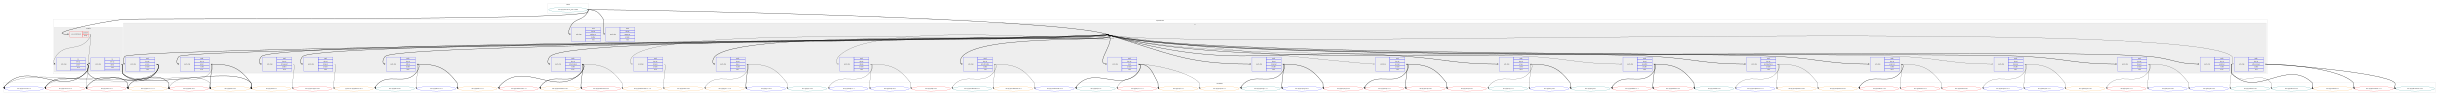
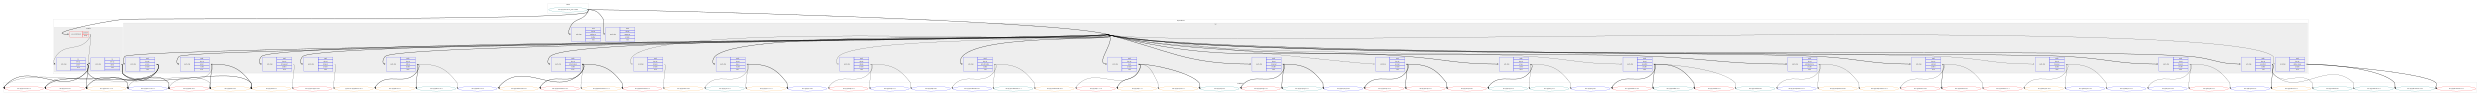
  digraph {
    compound=true
    concentrate=true
    fontname=Ubuntu
    fontsize=10
    newrank=true
    rankdir=TB
    ranksep=1.5
    node [color=blue fontname=Ubuntu fontsize=10]
    edge [arrowhead=vee fontname=Ubuntu headport=w style=bold tailport=e weight=100]
    n1 [color=teal label="dev-qt/qtchooser-0_p20151008" width=4]
    n2 [label=<<TABLE BORDER="0" CELLBORDER="1" CELLSPACING="0" CELLPADDING="4" WIDTH="220"><TR><TD ROWSPAN="6" CELLPADDING="30">pack_dep</TD></TR><TR><TD WIDTH="110">no</TD></TR><TR><TD>dev-qt</TD></TR><TR><TD>qtcore</TD></TR><TR><TD>none</TD></TR><TR><TD></TD></TR></TABLE>> shape=none]
    n3 [label=<<TABLE BORDER="0" CELLBORDER="1" CELLSPACING="0" CELLPADDING="4" WIDTH="220"><TR><TD ROWSPAN="6" CELLPADDING="30">pack_dep</TD></TR><TR><TD WIDTH="110">no</TD></TR><TR><TD>dev-qt</TD></TR><TR><TD>qttest</TD></TR><TR><TD>none</TD></TR><TR><TD></TD></TR></TABLE>> shape=none]
    n4 [color=red label=<<TABLE BORDER="0" CELLBORDER="1" CELLSPACING="0" CELLPADDING="4"><TR><TD ROWSPAN="3" CELLPADDING="10">use_conditional</TD></TR><TR><TD>positive</TD></TR><TR><TD>qtsvg</TD></TR></TABLE>> shape=none]
    n5 [label=<<TABLE BORDER="0" CELLBORDER="1" CELLSPACING="0" CELLPADDING="4" WIDTH="220"><TR><TD ROWSPAN="6" CELLPADDING="30">pack_dep</TD></TR><TR><TD WIDTH="110">weak</TD></TR><TR><TD>dev-qt</TD></TR><TR><TD>assistant</TD></TR><TR><TD>smaller</TD></TR><TR><TD>4.8.6</TD></TR></TABLE>> shape=none]
    n6 [label=<<TABLE BORDER="0" CELLBORDER="1" CELLSPACING="0" CELLPADDING="4" WIDTH="220"><TR><TD ROWSPAN="6" CELLPADDING="30">pack_dep</TD></TR><TR><TD WIDTH="110">weak</TD></TR><TR><TD>dev-qt</TD></TR><TR><TD>designer</TD></TR><TR><TD>smaller</TD></TR><TR><TD>4.8.6</TD></TR></TABLE>> shape=none]
    n7 [label=<<TABLE BORDER="0" CELLBORDER="1" CELLSPACING="0" CELLPADDING="4" WIDTH="220"><TR><TD ROWSPAN="6" CELLPADDING="30">pack_dep</TD></TR><TR><TD WIDTH="110">weak</TD></TR><TR><TD>dev-qt</TD></TR><TR><TD>linguist</TD></TR><TR><TD>smaller</TD></TR><TR><TD>4.8.6</TD></TR></TABLE>> shape=none]
    n8 [label=<<TABLE BORDER="0" CELLBORDER="1" CELLSPACING="0" CELLPADDING="4" WIDTH="220"><TR><TD ROWSPAN="6" CELLPADDING="30">pack_dep</TD></TR><TR><TD WIDTH="110">weak</TD></TR><TR><TD>dev-qt</TD></TR><TR><TD>pixeltool</TD></TR><TR><TD>smaller</TD></TR><TR><TD>4.8.6</TD></TR></TABLE>> shape=none]
    n9 [label=<<TABLE BORDER="0" CELLBORDER="1" CELLSPACING="0" CELLPADDING="4" WIDTH="220"><TR><TD ROWSPAN="6" CELLPADDING="30">pack_dep</TD></TR><TR><TD WIDTH="110">weak</TD></TR><TR><TD>dev-qt</TD></TR><TR><TD>qdbusviewer</TD></TR><TR><TD>smaller</TD></TR><TR><TD>4.8.6</TD></TR></TABLE>> shape=none]
    n10 [label=<<TABLE BORDER="0" CELLBORDER="1" CELLSPACING="0" CELLPADDING="4" WIDTH="220"><TR><TD ROWSPAN="6" CELLPADDING="30">pack_dep</TD></TR><TR><TD WIDTH="110">weak</TD></TR><TR><TD>dev-qt</TD></TR><TR><TD>qt3support</TD></TR><TR><TD>smaller</TD></TR><TR><TD>4.8.6</TD></TR></TABLE>> shape=none]
    n11 [label=<<TABLE BORDER="0" CELLBORDER="1" CELLSPACING="0" CELLPADDING="4" WIDTH="220"><TR><TD ROWSPAN="6" CELLPADDING="30">pack_dep</TD></TR><TR><TD WIDTH="110">weak</TD></TR><TR><TD>dev-qt</TD></TR><TR><TD>qtbearer</TD></TR><TR><TD>smaller</TD></TR><TR><TD>4.8.6</TD></TR></TABLE>> shape=none]
    n12 [label=<<TABLE BORDER="0" CELLBORDER="1" CELLSPACING="0" CELLPADDING="4" WIDTH="220"><TR><TD ROWSPAN="6" CELLPADDING="30">pack_dep</TD></TR><TR><TD WIDTH="110">weak</TD></TR><TR><TD>dev-qt</TD></TR><TR><TD>qtcore</TD></TR><TR><TD>smaller</TD></TR><TR><TD>4.8.6</TD></TR></TABLE>> shape=none]
    n13 [label=<<TABLE BORDER="0" CELLBORDER="1" CELLSPACING="0" CELLPADDING="4" WIDTH="220"><TR><TD ROWSPAN="6" CELLPADDING="30">pack_dep</TD></TR><TR><TD WIDTH="110">weak</TD></TR><TR><TD>dev-qt</TD></TR><TR><TD>qtdbus</TD></TR><TR><TD>smaller</TD></TR><TR><TD>4.8.6</TD></TR></TABLE>> shape=none]
    n14 [label=<<TABLE BORDER="0" CELLBORDER="1" CELLSPACING="0" CELLPADDING="4" WIDTH="220"><TR><TD ROWSPAN="6" CELLPADDING="30">pack_dep</TD></TR><TR><TD WIDTH="110">weak</TD></TR><TR><TD>dev-qt</TD></TR><TR><TD>qtdeclarative</TD></TR><TR><TD>smaller</TD></TR><TR><TD>4.8.6</TD></TR></TABLE>> shape=none]
    n15 [label=<<TABLE BORDER="0" CELLBORDER="1" CELLSPACING="0" CELLPADDING="4" WIDTH="220"><TR><TD ROWSPAN="6" CELLPADDING="30">pack_dep</TD></TR><TR><TD WIDTH="110">weak</TD></TR><TR><TD>dev-qt</TD></TR><TR><TD>qtdemo</TD></TR><TR><TD>smaller</TD></TR><TR><TD>4.8.6</TD></TR></TABLE>> shape=none]
    n16 [label=<<TABLE BORDER="0" CELLBORDER="1" CELLSPACING="0" CELLPADDING="4" WIDTH="220"><TR><TD ROWSPAN="6" CELLPADDING="30">pack_dep</TD></TR><TR><TD WIDTH="110">weak</TD></TR><TR><TD>dev-qt</TD></TR><TR><TD>qtgui</TD></TR><TR><TD>smaller</TD></TR><TR><TD>4.8.6</TD></TR></TABLE>> shape=none]
    n17 [label=<<TABLE BORDER="0" CELLBORDER="1" CELLSPACING="0" CELLPADDING="4" WIDTH="220"><TR><TD ROWSPAN="6" CELLPADDING="30">pack_dep</TD></TR><TR><TD WIDTH="110">weak</TD></TR><TR><TD>dev-qt</TD></TR><TR><TD>qthelp</TD></TR><TR><TD>smaller</TD></TR><TR><TD>4.8.6</TD></TR></TABLE>> shape=none]
    n18 [label=<<TABLE BORDER="0" CELLBORDER="1" CELLSPACING="0" CELLPADDING="4" WIDTH="220"><TR><TD ROWSPAN="6" CELLPADDING="30">pack_dep</TD></TR><TR><TD WIDTH="110">weak</TD></TR><TR><TD>dev-qt</TD></TR><TR><TD>qtmultimedia</TD></TR><TR><TD>smaller</TD></TR><TR><TD>4.8.6</TD></TR></TABLE>> shape=none]
    n19 [label=<<TABLE BORDER="0" CELLBORDER="1" CELLSPACING="0" CELLPADDING="4" WIDTH="220"><TR><TD ROWSPAN="6" CELLPADDING="30">pack_dep</TD></TR><TR><TD WIDTH="110">weak</TD></TR><TR><TD>dev-qt</TD></TR><TR><TD>qtsql</TD></TR><TR><TD>smaller</TD></TR><TR><TD>4.8.6</TD></TR></TABLE>> shape=none]
    n20 [label=<<TABLE BORDER="0" CELLBORDER="1" CELLSPACING="0" CELLPADDING="4" WIDTH="220"><TR><TD ROWSPAN="6" CELLPADDING="30">pack_dep</TD></TR><TR><TD WIDTH="110">weak</TD></TR><TR><TD>dev-qt</TD></TR><TR><TD>qtopengl</TD></TR><TR><TD>smaller</TD></TR><TR><TD>4.8.6</TD></TR></TABLE>> shape=none]
    n21 [label=<<TABLE BORDER="0" CELLBORDER="1" CELLSPACING="0" CELLPADDING="4" WIDTH="220"><TR><TD ROWSPAN="6" CELLPADDING="30">pack_dep</TD></TR><TR><TD WIDTH="110">weak</TD></TR><TR><TD>dev-qt</TD></TR><TR><TD>qtopenvg</TD></TR><TR><TD>smaller</TD></TR><TR><TD>4.8.6</TD></TR></TABLE>> shape=none]
    n22 [label=<<TABLE BORDER="0" CELLBORDER="1" CELLSPACING="0" CELLPADDING="4" WIDTH="220"><TR><TD ROWSPAN="6" CELLPADDING="30">pack_dep</TD></TR><TR><TD WIDTH="110">weak</TD></TR><TR><TD>dev-qt</TD></TR><TR><TD>qtphonon</TD></TR><TR><TD>smaller</TD></TR><TR><TD>4.8.6</TD></TR></TABLE>> shape=none]
    n23 [label=<<TABLE BORDER="0" CELLBORDER="1" CELLSPACING="0" CELLPADDING="4" WIDTH="220"><TR><TD ROWSPAN="6" CELLPADDING="30">pack_dep</TD></TR><TR><TD WIDTH="110">weak</TD></TR><TR><TD>dev-qt</TD></TR><TR><TD>qtscript</TD></TR><TR><TD>smaller</TD></TR><TR><TD>4.8.6</TD></TR></TABLE>> shape=none]
    n24 [label=<<TABLE BORDER="0" CELLBORDER="1" CELLSPACING="0" CELLPADDING="4" WIDTH="220"><TR><TD ROWSPAN="6" CELLPADDING="30">pack_dep</TD></TR><TR><TD WIDTH="110">weak</TD></TR><TR><TD>dev-qt</TD></TR><TR><TD>qtsvg</TD></TR><TR><TD>smaller</TD></TR><TR><TD>4.8.6</TD></TR></TABLE>> shape=none]
    n25 [label=<<TABLE BORDER="0" CELLBORDER="1" CELLSPACING="0" CELLPADDING="4" WIDTH="220"><TR><TD ROWSPAN="6" CELLPADDING="30">pack_dep</TD></TR><TR><TD WIDTH="110">weak</TD></TR><TR><TD>dev-qt</TD></TR><TR><TD>qttest</TD></TR><TR><TD>smaller</TD></TR><TR><TD>4.8.6</TD></TR></TABLE>> shape=none]
    n26 [label=<<TABLE BORDER="0" CELLBORDER="1" CELLSPACING="0" CELLPADDING="4" WIDTH="220"><TR><TD ROWSPAN="6" CELLPADDING="30">pack_dep</TD></TR><TR><TD WIDTH="110">weak</TD></TR><TR><TD>dev-qt</TD></TR><TR><TD>qtwebkit</TD></TR><TR><TD>smaller</TD></TR><TR><TD>4.8.6</TD></TR></TABLE>> shape=none]
    n27 [label=<<TABLE BORDER="0" CELLBORDER="1" CELLSPACING="0" CELLPADDING="4" WIDTH="220"><TR><TD ROWSPAN="6" CELLPADDING="30">pack_dep</TD></TR><TR><TD WIDTH="110">weak</TD></TR><TR><TD>dev-qt</TD></TR><TR><TD>qtxmlpatterns</TD></TR><TR><TD>smaller</TD></TR><TR><TD>4.8.6</TD></TR></TABLE>> shape=none]
    n28 [color=red label="dev-qt/qtcore-4.8.7-r2" width=4]
    n29 [label="dev-qt/qtcore-4.8.7-r3" width=4]
    n30 [color=darkorange label="dev-qt/qtcore-5.7.1-r3" width=4]
    n31 [color=red label="dev-qt/qtcore-5.9.2" width=4]
    n32 [color=red label="dev-qt/qttest-4.8.7" width=4]
    n33 [color=darkorange label="dev-qt/qttest-5.7.1" width=4]
    n34 [color=darkorange label="dev-qt/qttest-5.9.2" width=4]
    n35 [color=red label="dev-qt/assistant-4.8.7" width=4]
    n36 [color=red label="dev-qt/assistant-5.7.1" width=4]
    n37 [color=red label="dev-qt/assistant-5.9.2" width=4]
    n38 [color=darkorange label="dev-qt/designer-4.8.7" width=4]
    n39 [label="dev-qt/designer-5.7.1" width=4]
    n40 [label="dev-qt/designer-5.9.2" width=4]
    n41 [label="dev-qt/linguist-4.8.7" width=4]
    n42 [color=red label="dev-qt/linguist-5.7.1" width=4]
    n43 [label="dev-qt/linguist-5.9.2" width=4]
    n44 [color=teal label="dev-qt/pixeltool-4.8.7" width=4]
    n45 [color=darkorange label="dev-qt/pixeltool-5.7.1" width=4]
    n46 [color=teal label="dev-qt/pixeltool-5.9.2" width=4]
    n47 [color=red label="dev-qt/qdbusviewer-5.7.1" width=4]
    n48 [color=teal label="dev-qt/qdbusviewer-5.9.2" width=4]
    n49 [color=red label="dev-qt/qt3support-4.8.7" width=4]
    n50 [color=darkorange label="qtphonon-qt/qtbearer-4.8.7" width=4]
    n51 [color=teal label="dev-qt/qtdbus-4.8.7" width=4]
    n52 [color=darkorange label="dev-qt/qtdbus-5.7.1" width=4]
    n53 [label="dev-qt/qtdbus-5.9.2" width=4]
    n54 [color=darkorange label="dev-qt/qtdeclarative-4.8.7" width=4]
    n55 [color=red label="dev-qt/qtdeclarative-5.7.1" width=4]
    n56 [color=darkorange label="dev-qt/qtdeclarative-5.7.1-r1" width=4]
    n57 [color=red label="dev-qt/qtdeclarative-5.9.2" width=4]
    n58 [color=darkorange label="dev-qt/qtdemo-4.8.7" width=4]
    n59 [color=darkorange label="dev-qt/qtmultimedia-4.8.7" width=4]
    n60 [color=teal label="dev-qt/qtmultimedia-5.7.1" width=4]
    n61 [label="dev-qt/qtmultimedia-5.9.2" width=4]
    n62 [label="dev-qt/qtgui-4.8.7" width=4]
    n63 [color=darkorange label="dev-qt/qtgui-5.7.1-r1" width=4]
    n64 [color=teal label="dev-qt/qtgui-5.9.2" width=4]
    n65 [label="dev-qt/qthelp-4.8.7" width=4]
    n66 [label="dev-qt/qthelp-5.7.1" width=4]
    n67 [color=red label="dev-qt/qthelp-5.9.2" width=4]
    n68 [label="dev-qt/qtopengl-4.8.7" width=4]
    n69 [color=teal label="dev-qt/qtopengl-5.7.1" width=4]
    n70 [color=red label="dev-qt/qtopengl-5.9.2" width=4]
    n71 [color=red label="dev-qt/qtscript-4.8.7" width=4]
    n72 [color=red label="dev-qt/qtscript-5.7.1" width=4]
    n73 [color=red label="dev-qt/qtscript-5.9.2" width=4]
    n74 [color=darkorange label="dev-qt/qtsql-4.8.7-r1" width=4]
    n75 [color=darkorange label="dev-qt/qtsql-5.7.1" width=4]
    n76 [color=red label="dev-qt/qtsql-5.7.1-r1" width=4]
    n77 [color=teal label="dev-qt/qtsql-5.9.2" width=4]
    n78 [label="dev-qt/qtsvg-4.8.7" width=4]
    n79 [color=teal label="dev-qt/qtsvg-5.7.1" width=4]
    n80 [color=teal label="dev-qt/qtsvg-0.9.2" width=4]
    n81 [color=red label="dev-qt/qtwebkit-4.10.4" width=4]
+   n82 [color=teal label="dev-qt/qtwebkit-4.8.7" width=4]
    n83 [color=red label="dev-qt/qtwebkit-5.7.1" width=4]
    n84 [color=teal label="dev-qt/qtwebkit-5.9.1" width=4]
    n85 [color=darkorange label="dev-qt/qtxmlpatterns-4.8.7" width=4]
    n86 [label="dev-qt/qtxmlpatterns-5.7.1" width=4]
    n87 [color=darkorange label="dev-qt/qtxmlpatterns-5.9.2" width=4]
    subgraph cluster_1 {
      color=gray
      label=<<i>ebuild</i>>
      rank=same
      n1
    }
    subgraph cluster_2 {
      color=gray
      label=<<i>dependencies</i>>
      subgraph cluster_3 {
        color=gray
        fillcolor="#eeeeee"
        label=<<i>compile</i>>
        style=filled
        subgraph sub_4 {
          color=gray
          fillcolor="#eeeeee"
          label=<<i>compile</i>>
          style=filled
          n4
          subgraph sub_5 {
            color=gray
            fillcolor="#eeeeee"
            label=<<i>compile</i>>
            style=filled
            n2
          }
          subgraph sub_6 {
            color=gray
            fillcolor="#eeeeee"
            label=<<i>compile</i>>
            style=filled
            n3
          }
        }
      }
      subgraph cluster_7 {
        color=gray
        fillcolor="#eeeeee"
        label=<<i>compile and run</i>>
        style=filled
      }
      subgraph cluster_8 {
        color=gray
        fillcolor="#eeeeee"
        label=<<i>run</i>>
        style=filled
        subgraph sub_9 {
          color=gray
          fillcolor="#eeeeee"
          label=<<i>run</i>>
          style=filled
          n5
        }
        subgraph sub_10 {
          color=gray
          fillcolor="#eeeeee"
          label=<<i>run</i>>
          style=filled
          n6
        }
        subgraph sub_11 {
          color=gray
          fillcolor="#eeeeee"
          label=<<i>run</i>>
          style=filled
          n7
        }
        subgraph sub_12 {
          color=gray
          fillcolor="#eeeeee"
          label=<<i>run</i>>
          style=filled
          n8
        }
        subgraph sub_13 {
          color=gray
          fillcolor="#eeeeee"
          label=<<i>run</i>>
          style=filled
          n9
        }
        subgraph sub_14 {
          color=gray
          fillcolor="#eeeeee"
          label=<<i>run</i>>
          style=filled
          n10
        }
        subgraph sub_15 {
          color=gray
          fillcolor="#eeeeee"
          label=<<i>run</i>>
          style=filled
          n11
        }
        subgraph sub_16 {
          color=gray
          fillcolor="#eeeeee"
          label=<<i>run</i>>
          style=filled
          n12
        }
        subgraph sub_17 {
          color=gray
          fillcolor="#eeeeee"
          label=<<i>run</i>>
          style=filled
          n13
        }
        subgraph sub_18 {
          color=gray
          fillcolor="#eeeeee"
          label=<<i>run</i>>
          style=filled
          n14
        }
        subgraph sub_19 {
          color=gray
          fillcolor="#eeeeee"
          label=<<i>run</i>>
          style=filled
          n15
        }
        subgraph sub_20 {
          color=gray
          fillcolor="#eeeeee"
          label=<<i>run</i>>
          style=filled
          n16
        }
        subgraph sub_21 {
          color=gray
          fillcolor="#eeeeee"
          label=<<i>run</i>>
          style=filled
          n17
        }
        subgraph sub_22 {
          color=gray
          fillcolor="#eeeeee"
          label=<<i>run</i>>
          style=filled
          n18
        }
        subgraph sub_23 {
          color=gray
          fillcolor="#eeeeee"
          label=<<i>run</i>>
          style=filled
          n19
        }
        subgraph sub_24 {
          color=gray
          fillcolor="#eeeeee"
          label=<<i>run</i>>
          style=filled
          n20
        }
        subgraph sub_25 {
          color=gray
          fillcolor="#eeeeee"
          label=<<i>run</i>>
          style=filled
          n21
        }
        subgraph sub_26 {
          color=gray
          fillcolor="#eeeeee"
          label=<<i>run</i>>
          style=filled
          n22
        }
        subgraph sub_27 {
          color=gray
          fillcolor="#eeeeee"
          label=<<i>run</i>>
          style=filled
          n23
        }
        subgraph sub_28 {
          color=gray
          fillcolor="#eeeeee"
          label=<<i>run</i>>
          style=filled
          n24
        }
        subgraph sub_29 {
          color=gray
          fillcolor="#eeeeee"
          label=<<i>run</i>>
          style=filled
          n25
        }
        subgraph sub_30 {
          color=gray
          fillcolor="#eeeeee"
          label=<<i>run</i>>
          style=filled
          n26
        }
        subgraph sub_31 {
          color=gray
          fillcolor="#eeeeee"
          label=<<i>run</i>>
          style=filled
          n27
        }
      }
    }
    subgraph cluster_32 {
      color=gray
      label=<<i>candidates</i>>
      rank=same
      subgraph sub_33 {
        color=black
        label=<<i>candidates</i>>
        nodesep=1
        rank=same
        n28
        n29
        n30
        n31
      }
      subgraph sub_34 {
        color=black
        label=<<i>candidates</i>>
        nodesep=1
        rank=same
        n32
        n33
        n34
      }
      subgraph sub_35 {
        color=black
        label=<<i>candidates</i>>
        nodesep=1
        rank=same
        n35
        n36
        n37
      }
      subgraph sub_36 {
        color=black
        label=<<i>candidates</i>>
        nodesep=1
        rank=same
        n38
        n39
        n40
      }
      subgraph sub_37 {
        color=black
        label=<<i>candidates</i>>
        nodesep=1
        rank=same
        n41
        n42
        n43
      }
      subgraph sub_38 {
        color=black
        label=<<i>candidates</i>>
        nodesep=1
        rank=same
        n44
        n45
        n46
      }
      subgraph sub_39 {
        color=black
        label=<<i>candidates</i>>
        nodesep=1
        rank=same
        n47
        n48
      }
      subgraph sub_40 {
        color=black
        label=<<i>candidates</i>>
        nodesep=1
        rank=same
        n49
      }
      subgraph sub_41 {
        color=black
        label=<<i>candidates</i>>
        nodesep=1
        rank=same
        n50
      }
      subgraph sub_42 {
        color=black
        label=<<i>candidates</i>>
        nodesep=1
        rank=same
        n28
        n29
        n30
        n31
      }
      subgraph sub_43 {
        color=black
        label=<<i>candidates</i>>
        nodesep=1
        rank=same
        n51
        n52
        n53
      }
      subgraph sub_44 {
        color=black
        label=<<i>candidates</i>>
        nodesep=1
        rank=same
        n54
        n55
        n56
        n57
      }
      subgraph sub_45 {
        color=black
        label=<<i>candidates</i>>
        nodesep=1
        rank=same
        n58
      }
      subgraph sub_46 {
        color=black
        label=<<i>candidates</i>>
        nodesep=1
        rank=same
        n59
        n60
        n61
      }
      subgraph sub_47 {
        color=black
        label=<<i>candidates</i>>
        nodesep=1
        rank=same
        n62
        n63
        n64
      }
      subgraph sub_48 {
        color=black
        label=<<i>candidates</i>>
        nodesep=1
        rank=same
        n65
        n66
        n67
      }
      subgraph sub_49 {
        color=black
        label=<<i>candidates</i>>
        nodesep=1
        rank=same
        n68
        n69
        n70
      }
      subgraph sub_50 {
        color=black
        label=<<i>candidates</i>>
        nodesep=1
        rank=same
      }
      subgraph sub_51 {
        color=black
        label=<<i>candidates</i>>
        nodesep=1
        rank=same
      }
      subgraph sub_52 {
        color=black
        label=<<i>candidates</i>>
        nodesep=1
        rank=same
        n71
        n72
        n73
      }
      subgraph sub_53 {
        color=black
        label=<<i>candidates</i>>
        nodesep=1
        rank=same
        n74
        n75
        n76
        n77
      }
      subgraph sub_54 {
        color=black
        label=<<i>candidates</i>>
        nodesep=1
        rank=same
        n78
        n79
        n80
      }
      subgraph sub_55 {
        color=black
        label=<<i>candidates</i>>
        nodesep=1
        rank=same
        n32
        n33
        n34
      }
      subgraph sub_56 {
        color=black
        label=<<i>candidates</i>>
        nodesep=1
        rank=same
        n81
+       n82
        n83
        n84
      }
      subgraph sub_57 {
        color=black
        label=<<i>candidates</i>>
        nodesep=1
        rank=same
        n85
        n86
        n87
      }
    }
    n1 -> n4 [arrowhead=odot weight=20]
    n1 -> n5 [arrowhead=odot weight=20]
    n1 -> n6 [arrowhead=odot style=solid weight=20]
    n1 -> n7 [arrowhead=odot weight=20]
    n1 -> n8 [arrowhead=odot weight=20]
    n1 -> n9 [arrowhead=odot style=solid weight=20]
    n1 -> n10 [arrowhead=odot weight=20]
    n1 -> n11 [arrowhead=odot weight=20]
    n1 -> n12 [arrowhead=odot weight=20]
    n1 -> n13 [arrowhead=odot weight=20]
    n1 -> n14 [arrowhead=odot weight=20]
    n1 -> n15 [arrowhead=odot style=solid weight=20]
    n1 -> n16 [arrowhead=odot weight=20]
    n1 -> n17 [arrowhead=odot style=solid weight=20]
    n1 -> n18 [arrowhead=odot weight=20]
    n1 -> n19 [arrowhead=odot weight=20]
    n1 -> n20 [arrowhead=odot weight=20]
    n1 -> n21 [arrowhead=odot weight=20]
    n1 -> n22 [arrowhead=odot weight=20]
    n1 -> n23 [arrowhead=odot style=solid weight=20]
    n1 -> n24 [arrowhead=odot weight=20]
    n1 -> n25 [arrowhead=odot weight=20]
    n1 -> n26 [arrowhead=odot style=solid weight=20]
    n1 -> n27 [arrowhead=odot weight=20]
    n2 -> n28
    n2 -> n29
    n2 -> n30
    n2 -> n31 [style=solid]
    n3 -> n32
    n3 -> n33
    n3 -> n34 [style=solid]
    n4 -> n2 [style=solid weight=20]
    n4 -> n3 [style=solid weight=20]
    n5 -> n35 [style=solid]
    n5 -> n36 [style=solid]
    n5 -> n37
    n6 -> n38 [style=solid]
    n6 -> n39 [style=solid]
    n6 -> n40 [style=solid]
    n7 -> n41 [style=solid]
    n7 -> n42 [style=solid]
    n7 -> n43 [style=solid]
    n8 -> n44 [style=solid]
    n8 -> n45
    n8 -> n46 [style=solid]
    n9 -> n47
    n9 -> n48
    n10 -> n49 [style=solid]
    n11 -> n50 [style=solid]
    n12 -> n28 [style=solid]
    n12 -> n29 [style=solid]
    n12 -> n30
    n12 -> n31
    n13 -> n51
    n13 -> n52
    n13 -> n53 [style=solid]
    n14 -> n54
    n14 -> n55
    n14 -> n56 [style=solid]
    n14 -> n57
    n15 -> n58 [style=solid]
    n16 -> n62
    n16 -> n63 [style=solid]
    n16 -> n64 [style=solid]
    n17 -> n65 [style=solid]
    n17 -> n66 [style=solid]
    n17 -> n67 [style=solid]
    n18 -> n59 [style=solid]
    n18 -> n60 [style=solid]
    n18 -> n61 [style=solid]
    n19 -> n74 [style=solid]
    n19 -> n75
    n19 -> n76 [style=solid]
    n19 -> n77
    n20 -> n68
    n20 -> n69
    n20 -> n70
    n23 -> n71
    n23 -> n72
    n23 -> n73
    n24 -> n78 [style=solid]
    n24 -> n79 [style=solid]
    n24 -> n80
    n25 -> n32 [style=solid]
    n25 -> n33
    n25 -> n34
    n26 -> n81
+   n26 -> n82 [style=solid]
    n26 -> n83
    n26 -> n84
    n27 -> n85 [style=solid]
    n27 -> n86 [style=solid]
    n27 -> n87 [style=solid]
  }
